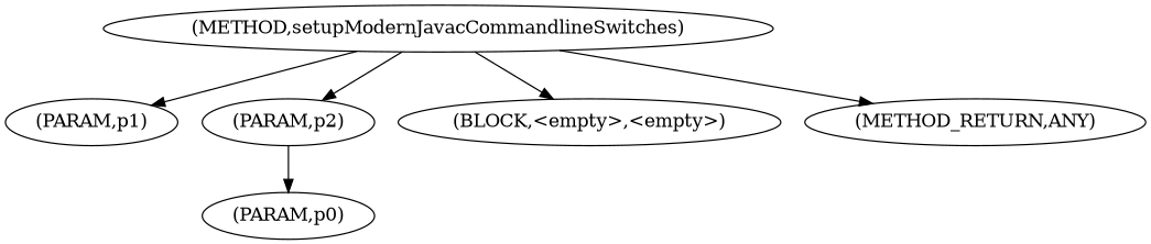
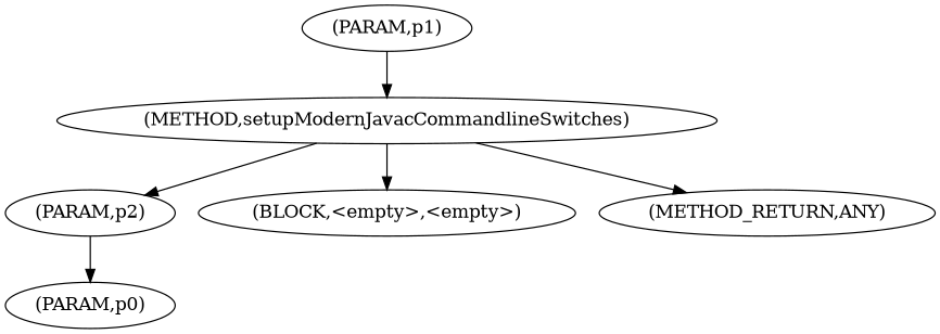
  digraph {
    n1 [label=<(METHOD,setupModernJavacCommandlineSwitches)>]
    n2 [label=<(PARAM,p1)>]
    n3 [label=<(PARAM,p2)>]
    n4 [label=<(BLOCK,&lt;empty&gt;,&lt;empty&gt;)>]
    n5 [label=<(METHOD_RETURN,ANY)>]
    n6 [label=<(PARAM,p0)>]
-   n1 -> n2
+   n2 -> n1
    n1 -> n3
    n1 -> n4
    n1 -> n5
    n3 -> n6
  }
